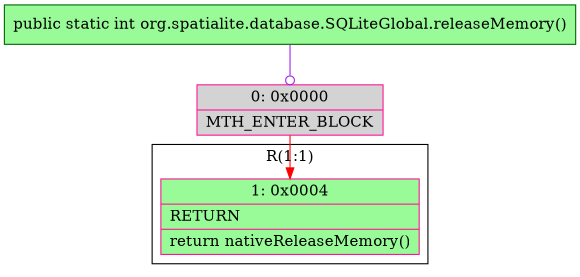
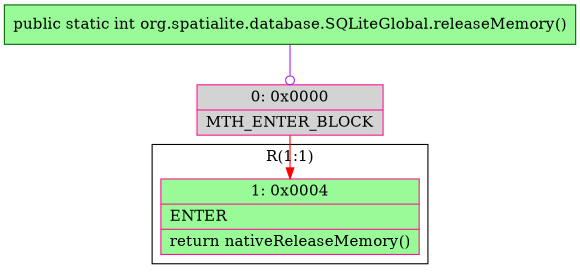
  digraph {
    node [color=deeppink shape=record style=filled fillcolor=palegreen]
-   n1 [label="{1\:\ 0x0004|RETURN\l|return nativeReleaseMemory()\l}"]
+   n1 [label="{1\:\ 0x0004|ENTER\l|return nativeReleaseMemory()\l}"]
    n2 [label="{0\:\ 0x0000|MTH_ENTER_BLOCK\l}" fillcolor=lightgrey]
    n3 [label="{public static int org.spatialite.database.SQLiteGlobal.releaseMemory() }" color=darkgreen]
    subgraph cluster_1 {
      label="R(1:1)"
      n1
    }
    n2 -> n1 [color=red arrowhead=normal]
    n3 -> n2 [color=purple arrowhead=odot]
  }
